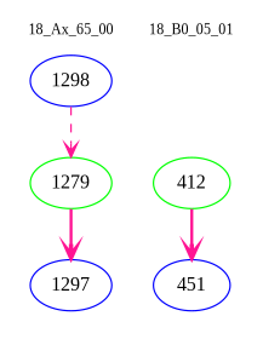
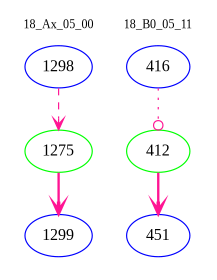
  digraph {
    fontname="Liberation Serif"
    node [color=blue fontname="Liberation Serif"]
    edge [arrowhead=vee color=deeppink fontname="Liberation Serif" style=bold]
    n1 [label=1298]
-   n2 [color=green label=1279]
-   n3 [label=1297]
+   n2 [color=green label=1275]
+   n3 [label=1299]
+   n4 [label=416]
    n5 [color=green label=412]
    n6 [label=451]
    subgraph cluster_1 {
      color=white
      fontsize=10
-     label="18_Ax_65_00"
+     label="18_Ax_05_00"
      n1
      n2
      n3
    }
    subgraph cluster_2 {
      color=white
      fontsize=10
-     label="18_B0_05_01"
+     label="18_B0_05_11"
+     n4
      n5
      n6
    }
    n1 -> n2 [style=dashed]
    n2 -> n3
+   n4 -> n5 [arrowhead=odot style=dotted]
    n5 -> n6
  }
